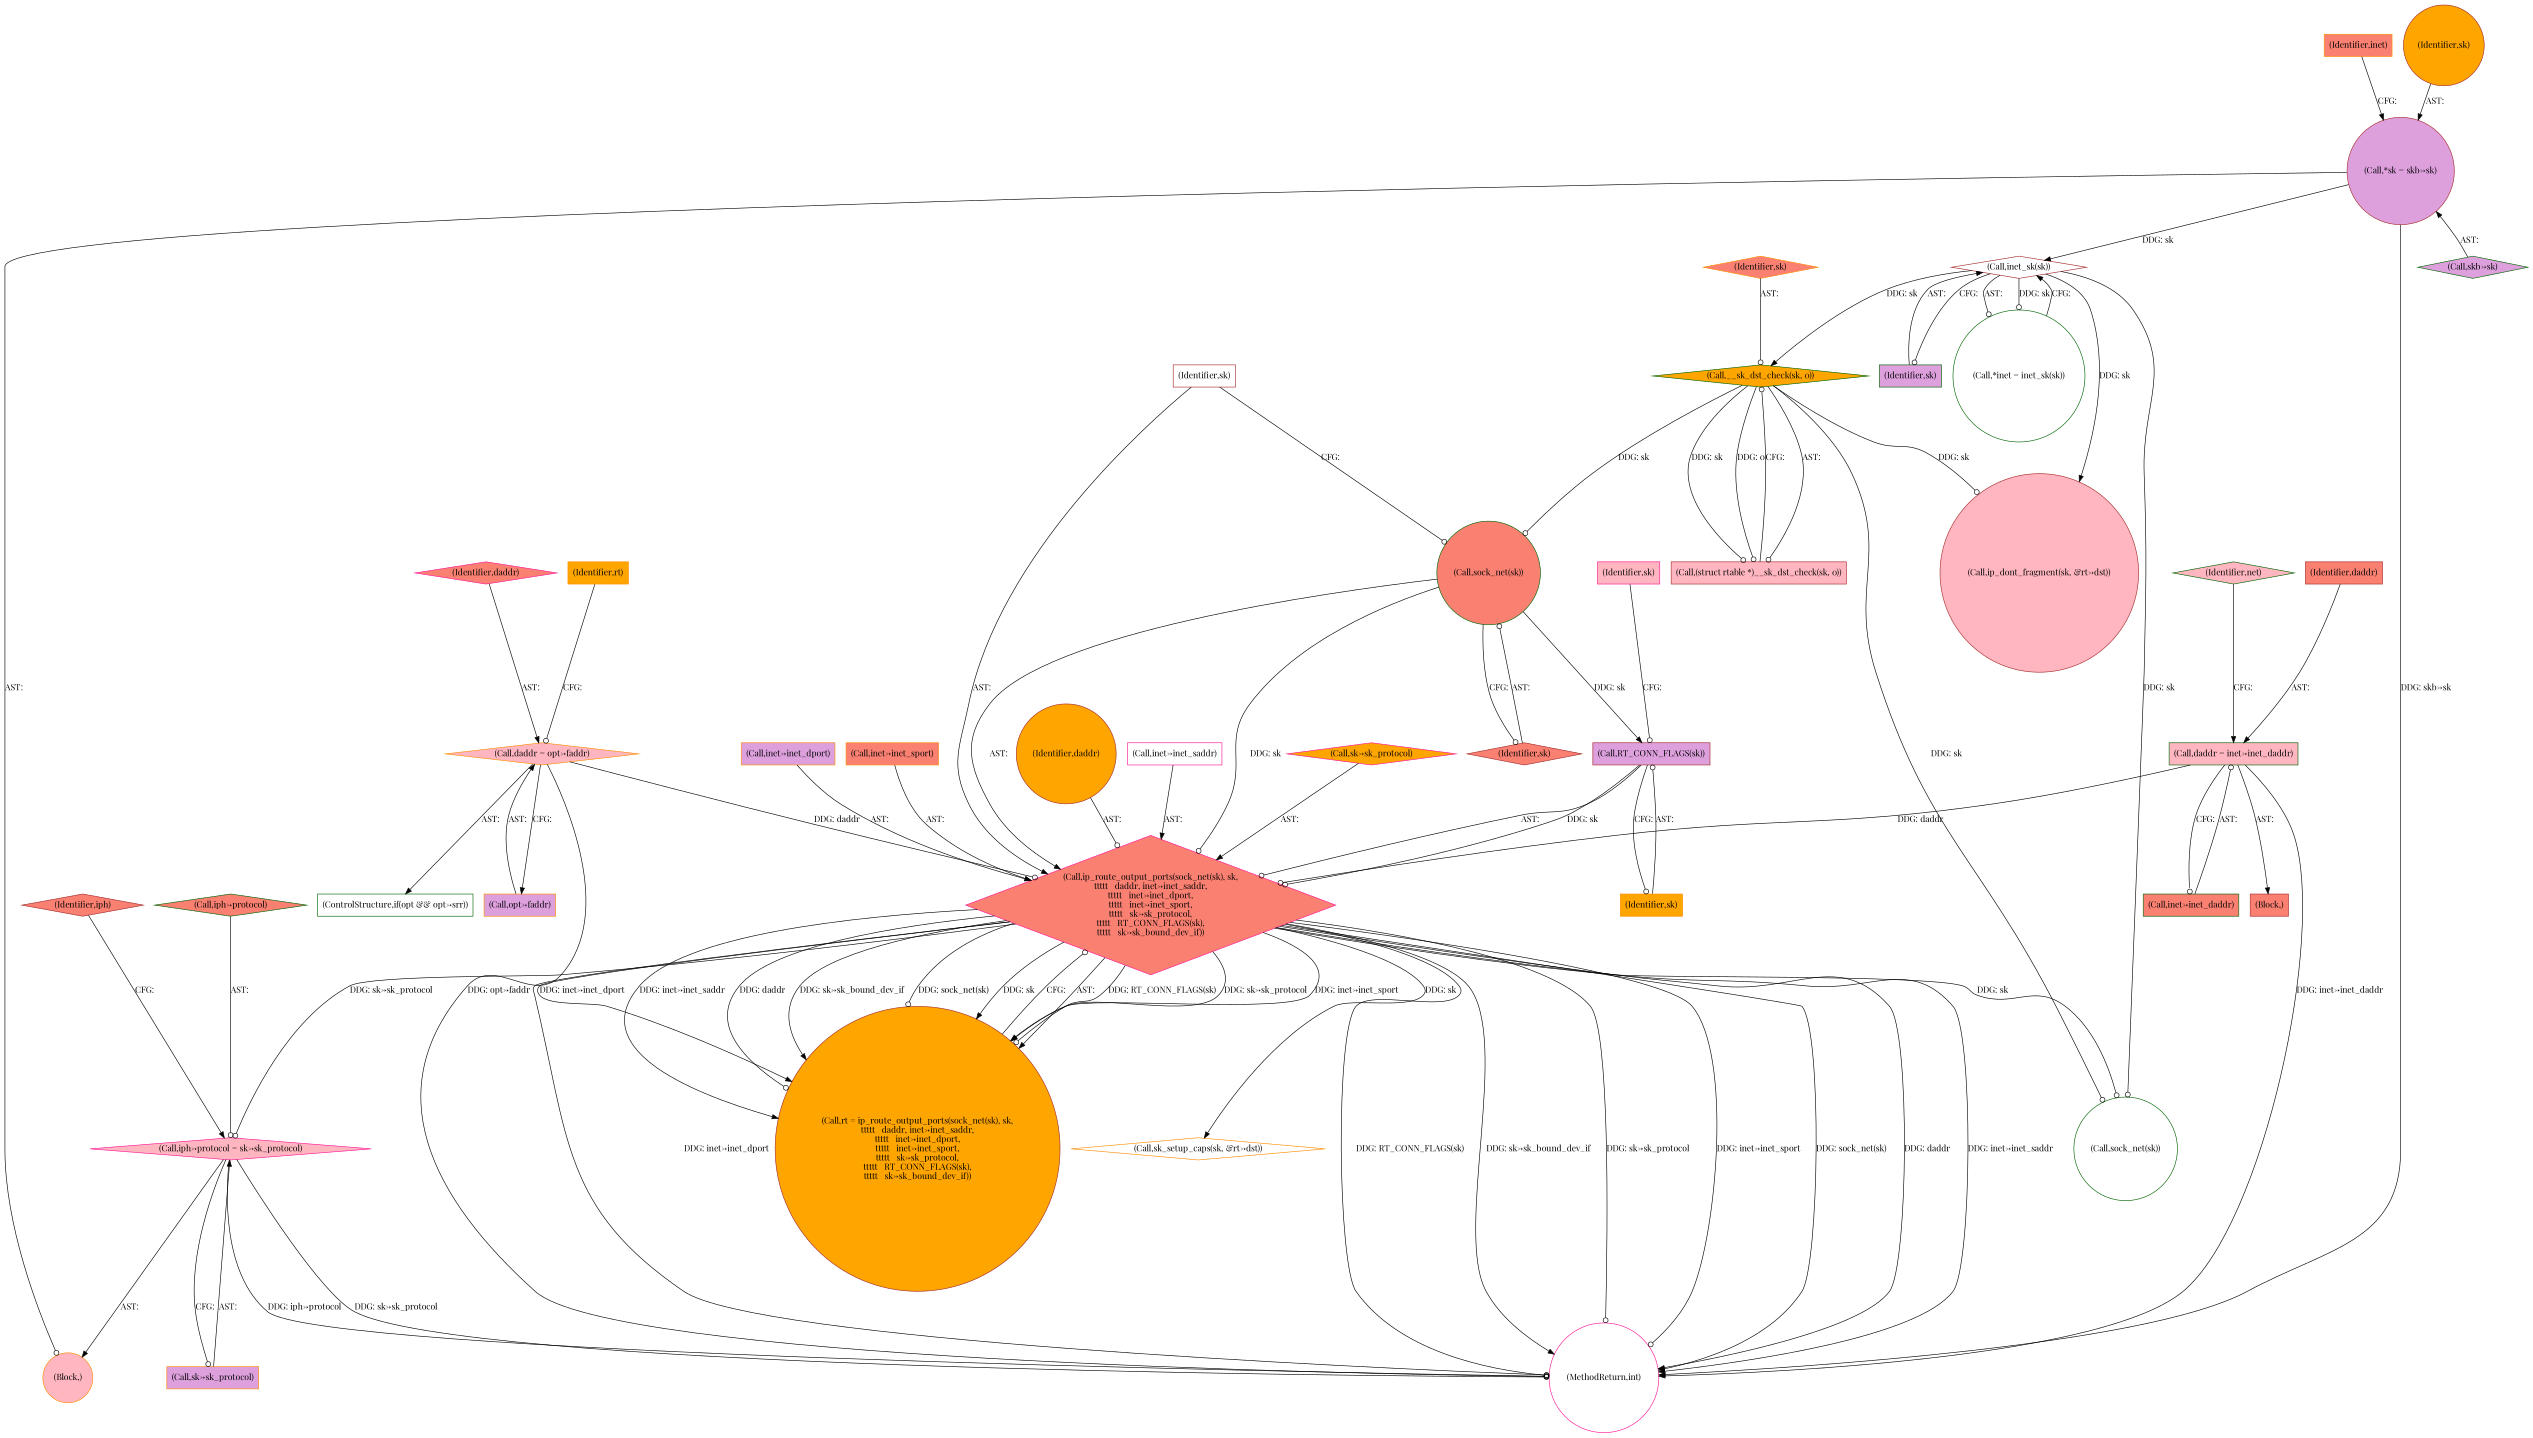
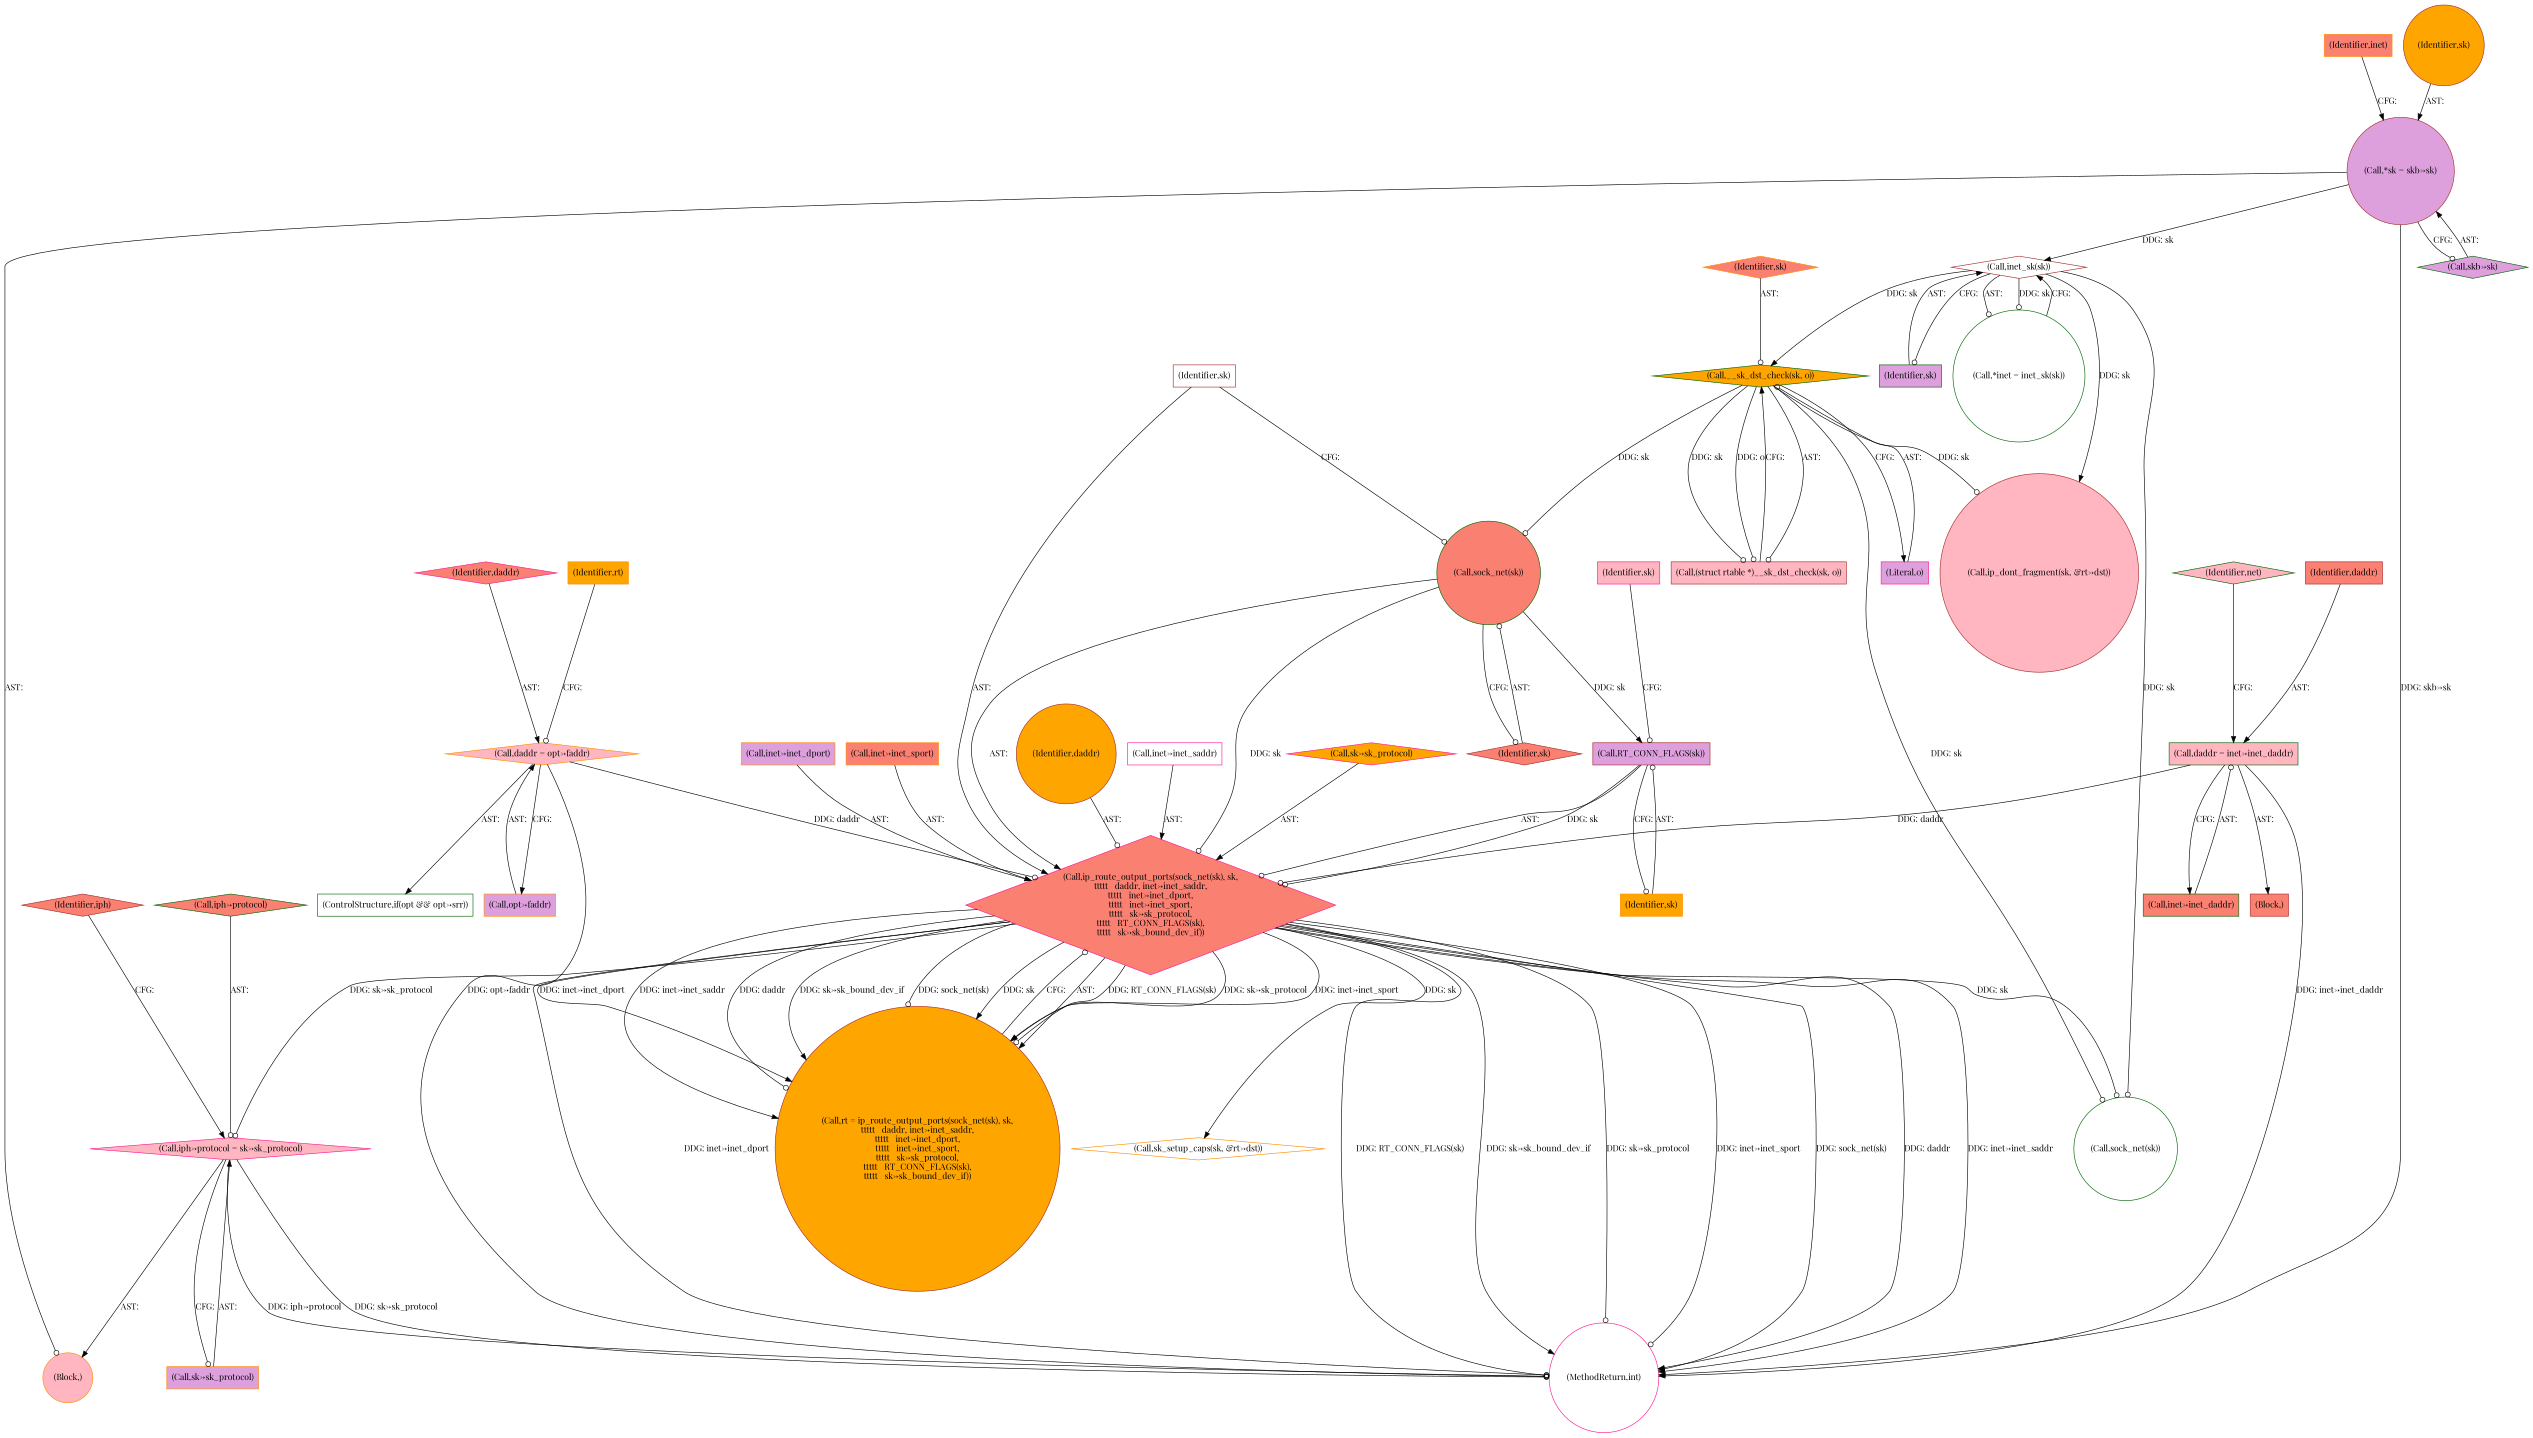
  digraph {
    fontname="Playfair Display"
    node [color=brown fillcolor=salmon fontname="Playfair Display" shape=box style=filled]
    edge [arrowhead=odot fontname="Playfair Display"]
    n1 [color=deeppink fillcolor=lightpink label="(Call,iph->protocol = sk->sk_protocol)" shape=diamond]
    n2 [color=darkorange fillcolor=lightpink label="(Block,)" shape=circle]
    n3 [color=darkorange fillcolor=plum label="(Call,sk->sk_protocol)"]
    n4 [color=deeppink fillcolor=white label="(MethodReturn,int)" shape=circle]
    n5 [color=deeppink label="(Call,ip_route_output_ports(sock_net(sk), sk,\n\t\t\t\t\t   daddr, inet->inet_saddr,\n\t\t\t\t\t   inet->inet_dport,\n\t\t\t\t\t   inet->inet_sport,\n\t\t\t\t\t   sk->sk_protocol,\n\t\t\t\t\t   RT_CONN_FLAGS(sk),\n\t\t\t\t\t   sk->sk_bound_dev_if))" shape=diamond]
    n6 [color=darkgreen fillcolor=white label="(Call,sock_net(sk))" shape=circle]
    n7 [fillcolor=orange label="(Call,rt = ip_route_output_ports(sock_net(sk), sk,\n\t\t\t\t\t   daddr, inet->inet_saddr,\n\t\t\t\t\t   inet->inet_dport,\n\t\t\t\t\t   inet->inet_sport,\n\t\t\t\t\t   sk->sk_protocol,\n\t\t\t\t\t   RT_CONN_FLAGS(sk),\n\t\t\t\t\t   sk->sk_bound_dev_if))" shape=circle]
    n8 [color=darkorange fillcolor=white label="(Call,sk_setup_caps(sk, &rt->dst))" shape=diamond]
    n9 [color=darkgreen label="(Call,sock_net(sk))" shape=circle]
    n10 [fillcolor=plum label="(Call,RT_CONN_FLAGS(sk))"]
    n11 [label="(Identifier,sk)" shape=diamond]
    n12 [color=darkorange fillcolor=orange label="(Identifier,sk)"]
    n13 [color=darkgreen fillcolor=orange label="(Call,__sk_dst_check(sk, 0))" shape=diamond]
    n14 [fillcolor=lightpink label="(Call,(struct rtable *)__sk_dst_check(sk, 0))"]
+   n15 [color=deeppink fillcolor=plum label="(Literal,0)"]
    n16 [fillcolor=lightpink label="(Call,ip_dont_fragment(sk, &rt->dst))" shape=circle]
    n17 [fillcolor=white label="(Call,inet_sk(sk))" shape=diamond]
    n18 [color=darkgreen fillcolor=plum label="(Identifier,sk)"]
    n19 [color=darkgreen fillcolor=white label="(Call,*inet = inet_sk(sk))" shape=circle]
    n20 [fillcolor=plum label="(Call,*sk = skb->sk)" shape=circle]
    n21 [color=darkgreen fillcolor=plum label="(Call,skb->sk)" shape=diamond]
    n22 [color=darkorange fillcolor=lightpink label="(Call,daddr = opt->faddr)" shape=diamond]
    n23 [color=darkgreen fillcolor=white label="(ControlStructure,if(opt && opt->srr))"]
    n24 [color=darkorange fillcolor=plum label="(Call,opt->faddr)"]
    n25 [color=darkgreen fillcolor=lightpink label="(Call,daddr = inet->inet_daddr)"]
    n26 [color=darkgreen label="(Call,inet->inet_daddr)"]
    n27 [label="(Block,)"]
    n28 [color=deeppink fillcolor=white label="(Call,inet->inet_saddr)"]
    n29 [color=darkorange label="(Identifier,inet)"]
    n30 [label="(Identifier,daddr)"]
    n31 [fillcolor=white label="(Identifier,sk)"]
    n32 [color=deeppink label="(Identifier,daddr)" shape=diamond]
    n33 [fillcolor=orange label="(Identifier,sk)" shape=circle]
    n34 [fillcolor=orange label="(Identifier,daddr)" shape=circle]
    n35 [color=darkorange fillcolor=orange label="(Identifier,rt)"]
    n36 [color=deeppink fillcolor=lightpink label="(Identifier,sk)"]
    n37 [color=deeppink fillcolor=orange label="(Call,sk->sk_protocol)" shape=diamond]
    n38 [label="(Identifier,iph)" shape=diamond]
    n39 [color=darkorange fillcolor=plum label="(Call,inet->inet_dport)"]
    n40 [color=darkgreen label="(Call,iph->protocol)" shape=diamond]
    n41 [color=darkgreen fillcolor=lightpink label="(Identifier,net)" shape=diamond]
    n42 [color=darkorange label="(Call,inet->inet_sport)"]
    n43 [color=darkorange label="(Identifier,sk)" shape=diamond]
    n1 -> n2 [arrowhead=normal label="AST: "]
    n1 -> n3 [label="CFG: "]
    n1 -> n4 [label="DDG: sk->sk_protocol"]
    n1 -> n4 [label="DDG: iph->protocol"]
    n3 -> n1 [arrowhead=normal label="AST: "]
    n5 -> n1 [label="DDG: sk->sk_protocol"]
    n5 -> n4 [label="DDG: inet->inet_dport"]
    n5 -> n4 [label="DDG: RT_CONN_FLAGS(sk)"]
    n5 -> n4 [arrowhead=normal label="DDG: sk->sk_bound_dev_if"]
    n5 -> n4 [label="DDG: sk->sk_protocol"]
    n5 -> n4 [label="DDG: inet->inet_sport"]
    n5 -> n4 [arrowhead=normal label="DDG: sock_net(sk)"]
    n5 -> n4 [arrowhead=normal label="DDG: daddr"]
    n5 -> n4 [arrowhead=normal label="DDG: inet->inet_saddr"]
    n5 -> n6 [label="DDG: sk"]
    n5 -> n7 [arrowhead=normal label="AST: "]
    n5 -> n7 [label="DDG: RT_CONN_FLAGS(sk)"]
    n5 -> n7 [arrowhead=normal label="DDG: sk->sk_protocol"]
    n5 -> n7 [arrowhead=normal label="DDG: inet->inet_sport"]
    n5 -> n7 [arrowhead=normal label="DDG: inet->inet_dport"]
    n5 -> n7 [arrowhead=normal label="DDG: inet->inet_saddr"]
    n5 -> n7 [label="DDG: daddr"]
    n5 -> n7 [arrowhead=normal label="DDG: sk->sk_bound_dev_if"]
    n5 -> n7 [label="DDG: sock_net(sk)"]
    n5 -> n7 [arrowhead=normal label="DDG: sk"]
    n5 -> n8 [arrowhead=normal label="DDG: sk"]
    n7 -> n5 [label="CFG: "]
    n9 -> n5 [arrowhead=normal label="AST: "]
    n9 -> n5 [label="DDG: sk"]
    n9 -> n10 [arrowhead=normal label="DDG: sk"]
    n9 -> n11 [label="CFG: "]
    n10 -> n5 [label="AST: "]
    n10 -> n5 [label="DDG: sk"]
    n10 -> n12 [label="CFG: "]
    n11 -> n9 [label="AST: "]
    n12 -> n10 [label="AST: "]
    n13 -> n6 [label="DDG: sk"]
    n13 -> n9 [label="DDG: sk"]
    n13 -> n14 [label="AST: "]
    n13 -> n14 [label="DDG: sk"]
    n13 -> n14 [label="DDG: 0"]
+   n13 -> n15 [arrowhead=normal label="CFG: "]
    n13 -> n16 [label="DDG: sk"]
-   n14 -> n13 [label="CFG: "]
+   n14 -> n13 [arrowhead=normal label="CFG: "]
+   n15 -> n13 [label="AST: "]
    n17 -> n6 [label="DDG: sk"]
    n17 -> n13 [arrowhead=normal label="DDG: sk"]
    n17 -> n16 [arrowhead=normal label="DDG: sk"]
    n17 -> n18 [label="CFG: "]
    n17 -> n19 [label="AST: "]
    n17 -> n19 [label="DDG: sk"]
    n18 -> n17 [arrowhead=normal label="AST: "]
    n19 -> n17 [arrowhead=normal label="CFG: "]
    n20 -> n2 [label="AST: "]
    n20 -> n4 [arrowhead=normal label="DDG: skb->sk"]
    n20 -> n17 [arrowhead=normal label="DDG: sk"]
+   n20 -> n21 [label="CFG: "]
    n21 -> n20 [arrowhead=normal label="AST: "]
    n22 -> n4 [label="DDG: opt->faddr"]
    n22 -> n5 [label="DDG: daddr"]
    n22 -> n23 [arrowhead=normal label="AST: "]
    n22 -> n24 [arrowhead=normal label="CFG: "]
    n24 -> n22 [arrowhead=normal label="AST: "]
    n25 -> n4 [arrowhead=normal label="DDG: inet->inet_daddr"]
    n25 -> n5 [label="DDG: daddr"]
-   n25 -> n26 [label="CFG: "]
+   n25 -> n26 [arrowhead=normal label="CFG: "]
    n25 -> n27 [arrowhead=normal label="AST: "]
    n26 -> n25 [label="AST: "]
    n28 -> n5 [arrowhead=normal label="AST: "]
    n29 -> n20 [arrowhead=normal label="CFG: "]
    n30 -> n25 [arrowhead=normal label="AST: "]
    n31 -> n5 [arrowhead=normal label="AST: "]
    n31 -> n9 [label="CFG: "]
    n32 -> n22 [arrowhead=normal label="AST: "]
    n33 -> n20 [arrowhead=normal label="AST: "]
    n34 -> n5 [label="AST: "]
    n35 -> n22 [label="CFG: "]
    n36 -> n10 [label="CFG: "]
    n37 -> n5 [arrowhead=normal label="AST: "]
    n38 -> n1 [arrowhead=normal label="CFG: "]
    n39 -> n5 [arrowhead=normal label="AST: "]
    n40 -> n1 [label="AST: "]
    n41 -> n25 [arrowhead=normal label="CFG: "]
    n42 -> n5 [arrowhead=normal label="AST: "]
    n43 -> n13 [label="AST: "]
  }
